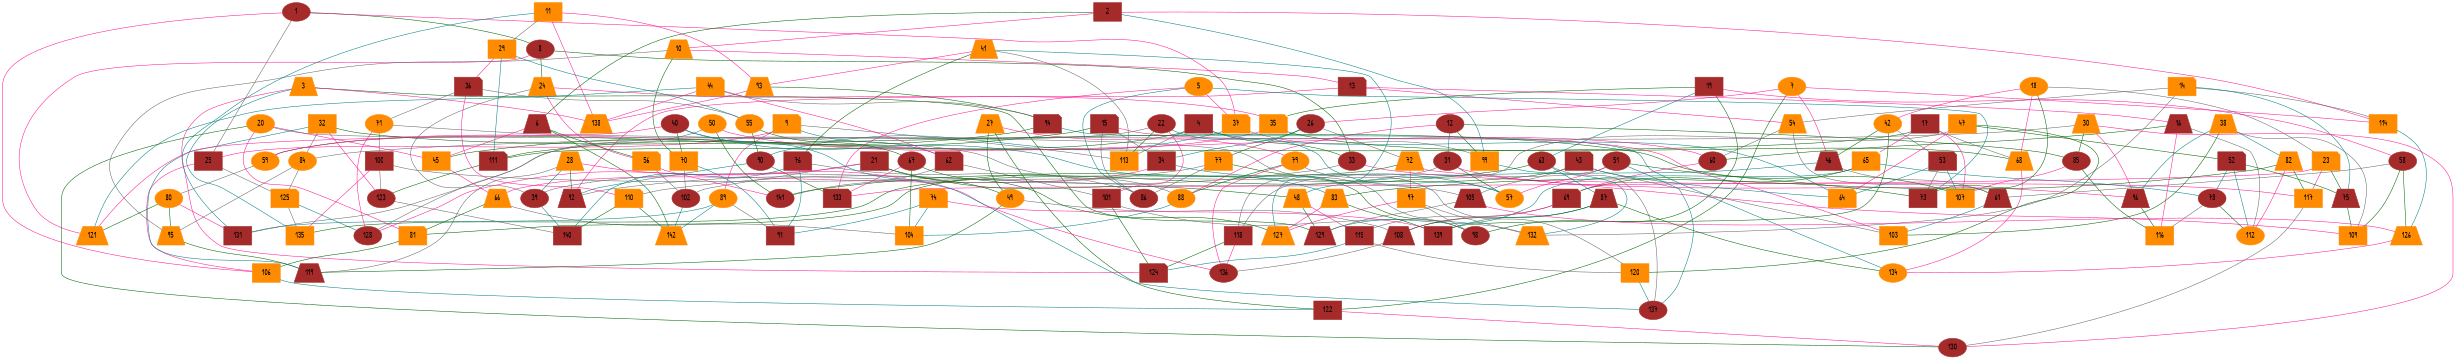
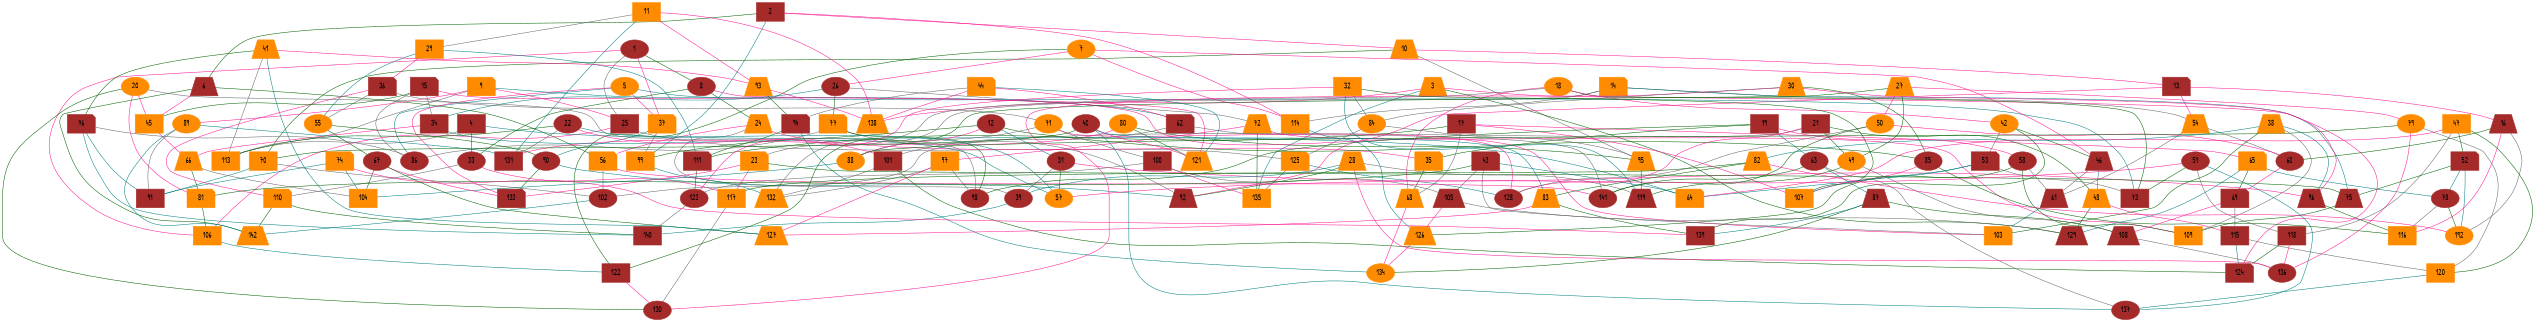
  graph {
    fontname="Patrick Hand"
    node [color=darkorange fontname="Patrick Hand" shape=ellipse style=filled]
    edge [color=deeppink fontname="Patrick Hand"]
    1 [color=brown]
    8 [color=brown]
    25 [color=brown shape=box]
    37 [shape=note]
    106 [shape=box]
    33 [color=brown]
    24 [shape=trapezium]
    121 [shape=trapezium]
    125 [shape=note]
    99 [shape=box]
    90 [color=brown]
    122 [color=brown shape=box]
    2 [color=brown shape=box]
    6 [color=brown shape=trapezium]
    10 [shape=trapezium]
    114 [shape=box]
    45 [shape=box]
    56 [shape=note]
    142 [shape=trapezium]
    13 [color=brown shape=note]
    70 [shape=box]
    95 [shape=trapezium]
    132 [shape=trapezium]
    126 [shape=trapezium]
    3 [shape=trapezium]
    124 [color=brown shape=note]
    129 [color=brown shape=trapezium]
    135 [shape=box]
    138 [shape=trapezium]
    4 [color=brown shape=box]
-   59
    64 [shape=note]
    113 [shape=box]
    117 [shape=box]
    110 [shape=note]
    80
    5
    73 [color=brown shape=box]
    86 [color=brown]
    133 [color=brown shape=note]
    66 [shape=trapezium]
    102 [color=brown]
    141 [color=brown]
    7
    26 [color=brown]
    46 [color=brown shape=trapezium]
    34 [color=brown shape=box]
    72 [shape=trapezium]
    77 [shape=note]
    48 [shape=trapezium]
    61 [color=brown shape=trapezium]
    130 [color=brown]
    35 [shape=note]
    39 [color=brown]
    9 [shape=note]
    62 [color=brown shape=note]
    89
    101 [color=brown shape=box]
    131 [color=brown shape=box]
    91 [color=brown shape=box]
    16 [color=brown shape=trapezium]
    54 [shape=trapezium]
    92 [color=brown shape=trapezium]
    119 [color=brown shape=trapezium]
    11 [shape=box]
    29 [shape=box]
    93 [shape=trapezium]
    111 [color=brown shape=note]
    36 [color=brown shape=note]
    55
    94 [color=brown shape=note]
    12 [color=brown]
    31 [color=brown]
    85 [color=brown]
    88
    57
    96 [color=brown shape=trapezium]
    116 [shape=box]
    107 [shape=box]
    104 [shape=box]
    60 [color=brown]
-   112
+   112 [label=192]
    14 [shape=note]
    75 [color=brown shape=trapezium]
    109 [shape=box]
    15 [color=brown shape=note]
    103 [shape=note]
    69 [color=brown shape=note]
    17 [color=brown shape=box]
    65 [shape=note]
    68 [shape=trapezium]
    78 [color=brown]
    134
    123 [color=brown]
    18
    23 [shape=note]
    42
    53 [color=brown shape=note]
    139 [color=brown shape=box]
    19 [color=brown shape=box]
    58 [color=brown]
    63 [color=brown]
    98 [color=brown]
    137 [color=brown]
    87 [color=brown shape=trapezium]
    20
    81 [shape=note]
    21 [color=brown shape=box]
    49
    128 [color=brown]
    115 [color=brown shape=box]
    108 [color=brown shape=trapezium]
    22 [color=brown]
    140 [color=brown shape=box]
    97 [shape=box]
    27 [shape=trapezium]
    50
    79
    136 [color=brown]
    120 [shape=box]
    28 [shape=trapezium]
    71
    67 [color=brown]
    30 [shape=trapezium]
    84
    32 [shape=box]
    100 [color=brown shape=box]
    38 [shape=trapezium]
    82 [shape=trapezium]
    83 [shape=trapezium]
    40 [color=brown]
    127 [shape=trapezium]
    41 [shape=trapezium]
    76 [color=brown shape=note]
    43 [color=brown shape=note]
    105 [color=brown shape=trapezium]
    44 [shape=note]
    47 [shape=box]
    52 [color=brown shape=note]
    118 [color=brown shape=box]
    51 [color=brown]
    74 [shape=note]
    1 -- 8 [color=darkgreen]
    1 -- 25 [color=gray40]
    1 -- 37
    1 -- 106
    8 -- 33 [color=darkgreen]
    8 -- 24 [color=darkgreen]
    8 -- 121
    25 -- 106
    25 -- 125 [color=gray40]
    37 -- 99 [color=gray40]
    37 -- 90 [color=teal]
    106 -- 122 [color=teal]
    33 -- 117
    33 -- 110 [color=gray40]
    24 -- 56
    24 -- 35
    24 -- 39 [color=gray40]
    125 -- 135 [color=gray40]
    125 -- 128 [color=teal]
    99 -- 132 [color=teal]
    90 -- 133 [color=darkgreen]
    90 -- 92 [color=teal]
    122 -- 130
    2 -- 99 [color=teal]
    2 -- 6 [color=darkgreen]
    2 -- 10
    2 -- 114
    6 -- 45
    6 -- 56 [color=darkgreen]
    6 -- 142 [color=darkgreen]
    10 -- 13
    10 -- 70 [color=darkgreen]
    10 -- 95 [color=gray40]
    114 -- 126 [color=teal]
    45 -- 66
    56 -- 102 [color=gray40]
    56 -- 141
    13 -- 16
    13 -- 54
    13 -- 92
    70 -- 102 [color=gray40]
    70 -- 91 [color=teal]
    95 -- 119 [color=darkgreen]
    126 -- 134
    3 -- 124
    3 -- 129 [color=darkgreen]
    3 -- 135 [color=teal]
    3 -- 138
    4 -- 33 [color=darkgreen]
-   4 -- 59 [color=darkgreen]
    4 -- 64 [color=teal]
    4 -- 113 [color=gray40]
-   59 -- 80 [color=gray40]
    117 -- 130 [color=gray40]
    110 -- 142 [color=darkgreen]
    110 -- 140 [color=darkgreen]
    80 -- 121 [color=darkgreen]
    80 -- 95 [color=darkgreen]
    80 -- 131
    5 -- 37
    5 -- 73 [color=teal]
    5 -- 86 [color=teal]
    5 -- 133
    66 -- 104 [color=gray40]
    66 -- 81 [color=darkgreen]
    102 -- 142 [color=teal]
    7 -- 122 [color=darkgreen]
    7 -- 114
    7 -- 26
    7 -- 46
    26 -- 34 [color=teal]
    26 -- 72 [color=gray40]
    26 -- 77 [color=darkgreen]
    46 -- 48 [color=teal]
    46 -- 61 [color=gray40]
    34 -- 66
    34 -- 57 [color=teal]
    72 -- 135 [color=darkgreen]
    72 -- 109
    72 -- 97
    77 -- 86 [color=gray40]
    77 -- 92 [color=gray40]
    77 -- 98 [color=darkgreen]
    48 -- 129 [color=darkgreen]
    48 -- 115
    61 -- 103 [color=teal]
-   35 -- 59
    35 -- 68 [color=darkgreen]
    39 -- 140 [color=teal]
    9 -- 25
    9 -- 113 [color=gray40]
    9 -- 62 [color=teal]
    9 -- 89
    62 -- 141 [color=gray40]
    62 -- 101 [color=gray40]
    89 -- 142 [color=teal]
    89 -- 131 [color=teal]
    89 -- 91 [color=gray40]
    101 -- 132 [color=gray40]
    101 -- 124 [color=darkgreen]
    16 -- 116
    16 -- 60 [color=darkgreen]
    16 -- 112 [color=gray40]
    54 -- 61 [color=gray40]
    54 -- 60 [color=gray40]
    11 -- 138
    11 -- 131 [color=teal]
    11 -- 29 [color=gray40]
    11 -- 93
    29 -- 111 [color=teal]
    29 -- 36
    29 -- 55 [color=teal]
    93 -- 138
    93 -- 94 [color=darkgreen]
    111 -- 123 [color=darkgreen]
    36 -- 110
    36 -- 55 [color=gray40]
    36 -- 71 [color=gray40]
    55 -- 90 [color=darkgreen]
    55 -- 67 [color=darkgreen]
    94 -- 111 [color=darkgreen]
    94 -- 134 [color=teal]
    12 -- 99 [color=darkgreen]
    12 -- 31 [color=teal]
    12 -- 85 [color=darkgreen]
    12 -- 88
    31 -- 39 [color=gray40]
    31 -- 57 [color=darkgreen]
    31 -- 96
    85 -- 116 [color=darkgreen]
    85 -- 107
    88 -- 104 [color=teal]
    96 -- 116 [color=darkgreen]
    60 -- 69
    14 -- 114 [color=gray40]
    14 -- 132 [color=gray40]
    14 -- 54 [color=gray40]
    14 -- 75 [color=teal]
    75 -- 109 [color=darkgreen]
    15 -- 45 [color=darkgreen]
    15 -- 86 [color=gray40]
    15 -- 34 [color=gray40]
    15 -- 103
    69 -- 115 [color=gray40]
    69 -- 108
    17 -- 111 [color=darkgreen]
    17 -- 107
    17 -- 65
    17 -- 68 [color=gray40]
    65 -- 129 [color=teal]
    65 -- 69 [color=darkgreen]
    65 -- 78 [color=teal]
    68 -- 134
    78 -- 116 [color=gray40]
    78 -- 112 [color=darkgreen]
    123 -- 140 [color=gray40]
    18 -- 73 [color=darkgreen]
    18 -- 68
    18 -- 23 [color=gray40]
    18 -- 42
    23 -- 117
    23 -- 133
    23 -- 75 [color=darkgreen]
    42 -- 46 [color=darkgreen]
    42 -- 53 [color=gray40]
    42 -- 139 [color=darkgreen]
    53 -- 64 [color=teal]
    53 -- 73 [color=gray40]
    53 -- 107 [color=teal]
    19 -- 35 [color=darkgreen]
    19 -- 58
    19 -- 63 [color=teal]
    19 -- 98 [color=darkgreen]
    58 -- 126 [color=darkgreen]
    58 -- 61 [color=gray40]
    58 -- 109 [color=darkgreen]
    63 -- 141 [color=darkgreen]
    63 -- 137 [color=gray40]
    63 -- 87 [color=teal]
    87 -- 134 [color=darkgreen]
    87 -- 139 [color=teal]
    87 -- 108 [color=darkgreen]
    20 -- 45
    20 -- 130 [color=darkgreen]
    20 -- 98 [color=gray40]
    20 -- 81
    81 -- 106 [color=darkgreen]
    21 -- 102 [color=gray40]
    21 -- 48 [color=darkgreen]
    21 -- 49 [color=darkgreen]
    21 -- 128
    49 -- 119 [color=darkgreen]
    49 -- 108 [color=gray40]
    115 -- 124 [color=teal]
    115 -- 120 [color=gray40]
    108 -- 136 [color=gray40]
    22 -- 113 [color=darkgreen]
    22 -- 101
    22 -- 131 [color=gray40]
    22 -- 57 [color=teal]
    97 -- 132 [color=gray40]
    97 -- 98 [color=gray40]
    97 -- 127
    27 -- 122 [color=darkgreen]
    27 -- 49 [color=darkgreen]
+   27 -- 50
    27 -- 79
    50 -- 141 [color=darkgreen]
    50 -- 60
    50 -- 128 [color=gray40]
    79 -- 88 [color=darkgreen]
    79 -- 136
    79 -- 120 [color=gray40]
    120 -- 137 [color=teal]
    28 -- 39 [color=teal]
    28 -- 92 [color=darkgreen]
    28 -- 119 [color=gray40]
    28 -- 136
    71 -- 88 [color=gray40]
    71 -- 128
    71 -- 100 [color=gray40]
    67 -- 133
    67 -- 104 [color=darkgreen]
    67 -- 127 [color=darkgreen]
    30 -- 130
    30 -- 85 [color=darkgreen]
    30 -- 96
    30 -- 84 [color=gray40]
    84 -- 125 [color=gray40]
    84 -- 95 [color=gray40]
    32 -- 119 [color=teal]
    32 -- 107 [color=darkgreen]
    32 -- 123
    32 -- 84 [color=gray40]
    100 -- 135
    100 -- 123 [color=gray40]
    100 -- 105 [color=gray40]
    38 -- 96 [color=teal]
    38 -- 109 [color=gray40]
    38 -- 103 [color=darkgreen]
    38 -- 82 [color=teal]
    82 -- 117 [color=darkgreen]
    82 -- 112
    82 -- 83 [color=darkgreen]
    83 -- 139 [color=darkgreen]
    83 -- 127
    40 -- 121
    40 -- 70 [color=darkgreen]
    40 -- 137 [color=teal]
    40 -- 83 [color=teal]
    41 -- 113 [color=gray40]
    41 -- 93
    41 -- 127 [color=teal]
    41 -- 76 [color=darkgreen]
    76 -- 86 [color=gray40]
    76 -- 91 [color=teal]
    76 -- 140 [color=teal]
    43 -- 64 [color=teal]
    43 -- 103 [color=gray40]
    43 -- 81 [color=darkgreen]
    43 -- 105 [color=gray40]
    105 -- 126
    105 -- 129 [color=gray40]
    44 -- 121 [color=teal]
    44 -- 138
    44 -- 62
    44 -- 94 [color=gray40]
    47 -- 64
    47 -- 120 [color=darkgreen]
    47 -- 52 [color=darkgreen]
    47 -- 118 [color=gray40]
    52 -- 112 [color=teal]
    52 -- 75 [color=darkgreen]
    52 -- 78 [color=teal]
    118 -- 124 [color=darkgreen]
    118 -- 136
    51 -- 73 [color=darkgreen]
    51 -- 57
    51 -- 137 [color=teal]
    51 -- 118 [color=gray40]
    74 -- 91 [color=teal]
    74 -- 104 [color=teal]
    74 -- 139
  }
